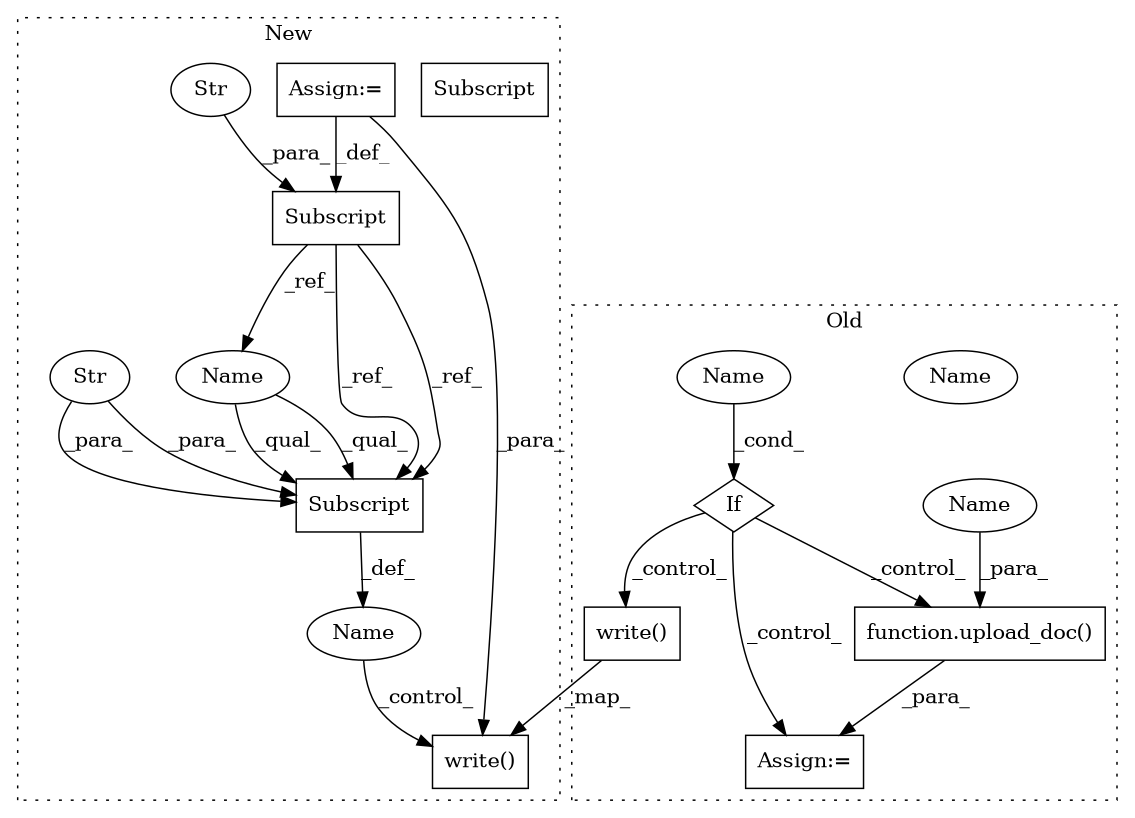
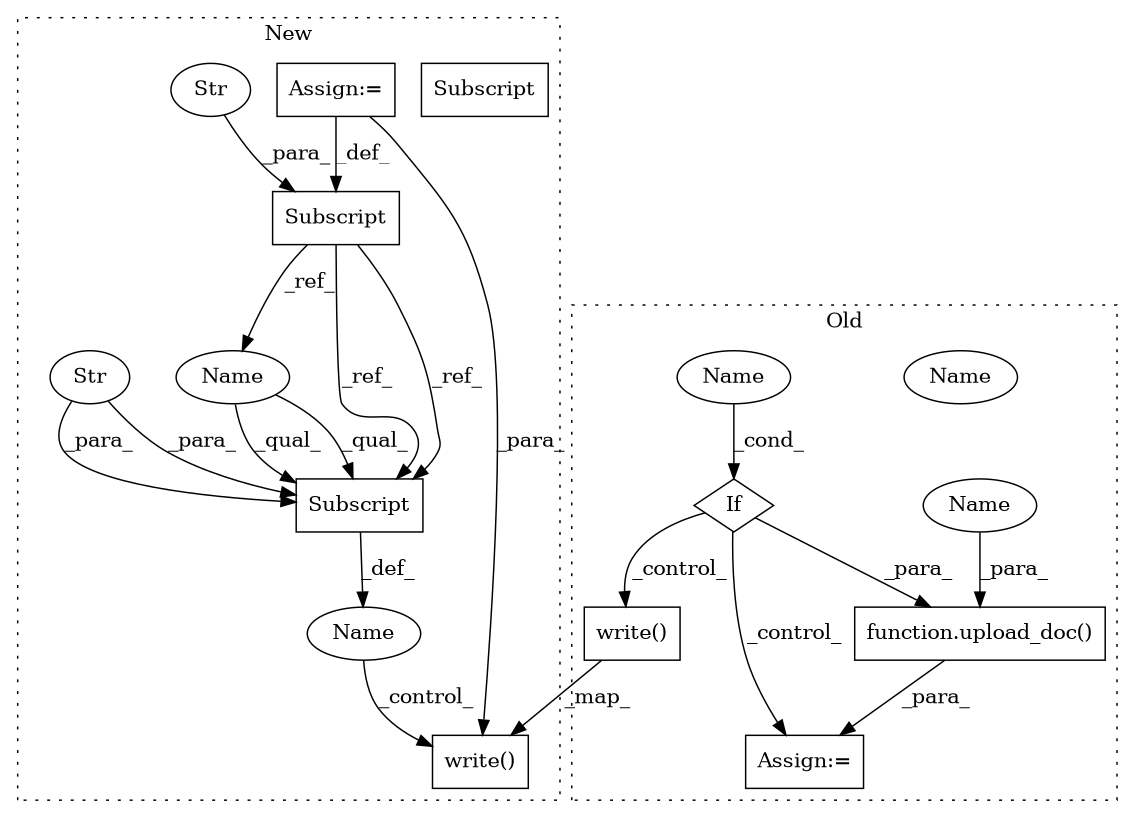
  digraph {
    node [a=87 l=9 s=3874 shape=box]
    n1 [a=75 l="11,1" label="function.upload_doc()" s="3912,3932"]
    n2 [a=96 l=3 label=If s=3871 shape=diamond]
    n3 [label=Name shape=ellipse]
    n4 [a=75 l="17,1" label="write()" s="3950,4007"]
    n5 [a=68 l=3 label="Assign:=" s=3909]
    n6 [label=Name shape=ellipse]
    n7 [label=Name s=3923 shape=ellipse]
    n8 [a=63 l="47,0" label=Subscript s="4597,0"]
    n9 [label=Name s=4584 shape=ellipse]
    n10 [a=66 l=16 label=Str s=4627 shape=ellipse]
    n11 [a=63 l="38,0" label=Subscript s="4469,0"]
    n12 [a=66 l=7 label=Str s=4499 shape=ellipse]
    n13 [a=75 l="17,1" label="write()" s="4658,4710"]
    n14 [a=68 l=3 label="Assign:=" s=4507]
    n15 [l=29 label=Name s=4597 shape=ellipse]
    n16 [a=63 l="47,0" label=Subscript s="4597,0"]
    subgraph cluster_1 {
      label=Old
      style=dotted
      n1
      n2
      n3
      n4
      n5
      n6
      n7
    }
    subgraph cluster_2 {
      label=New
      style=dotted
      n8
      n9
      n10
      n11
      n12
      n13
      n14
      n15
      n16
    }
    n1 -> n5 [label=_para_]
-   n2 -> n1 [label=_control_]
+   n2 -> n1 [label=_para_]
    n2 -> n4 [label=_control_]
    n2 -> n5 [label=_control_]
    n4 -> n13 [label=_map_]
    n6 -> n2 [label=_cond_]
    n7 -> n1 [label=_para_]
    n9 -> n13 [label=_control_]
    n10 -> n16 [label=_para_]
    n10 -> n16 [label=_para_]
    n11 -> n15 [label=_ref_]
    n11 -> n16 [label=_ref_]
    n11 -> n16 [label=_ref_]
    n12 -> n11 [label=_para_]
    n14 -> n11 [label=_def_]
    n14 -> n13 [label=_para_]
    n15 -> n16 [label=_qual_]
    n15 -> n16 [label=_qual_]
    n16 -> n9 [label=_def_]
  }
